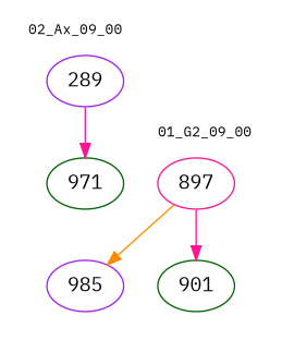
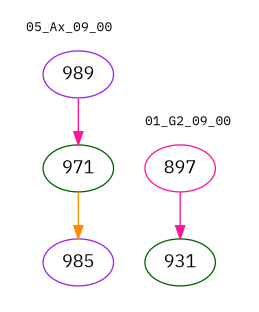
  digraph {
    fontname="IBM Plex Mono"
    node [color=purple fontname="IBM Plex Mono"]
    edge [color=deeppink fontname="IBM Plex Mono"]
-   n1 [label=289]
+   n1 [label=989]
    n2 [color=darkgreen label=971]
    n3 [label=985]
    n4 [color=deeppink label=897]
-   n5 [color=darkgreen label=901]
+   n5 [color=darkgreen label=931]
    subgraph cluster_1 {
      color=white
      fontsize=10
-     label="02_Ax_09_00"
+     label="05_Ax_09_00"
      n1
      n2
      n3
    }
    subgraph cluster_2 {
      color=white
      fontsize=10
      label="01_G2_09_00"
      n4
      n5
    }
    n1 -> n2
-   n4 -> n3 [color=darkorange]
+   n2 -> n3 [color=darkorange]
    n4 -> n5
  }
